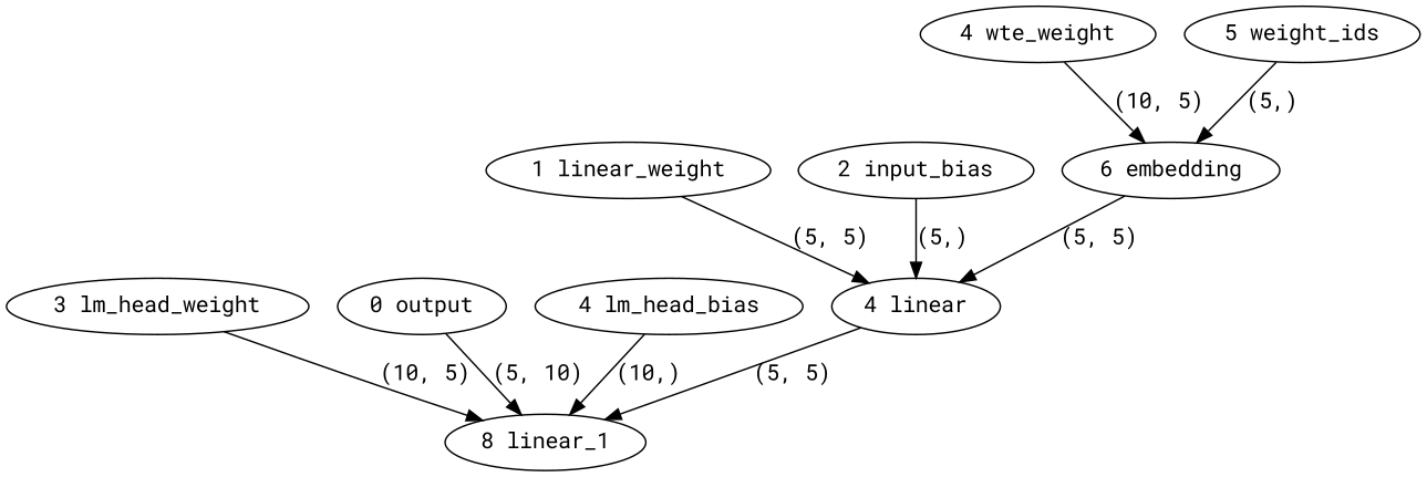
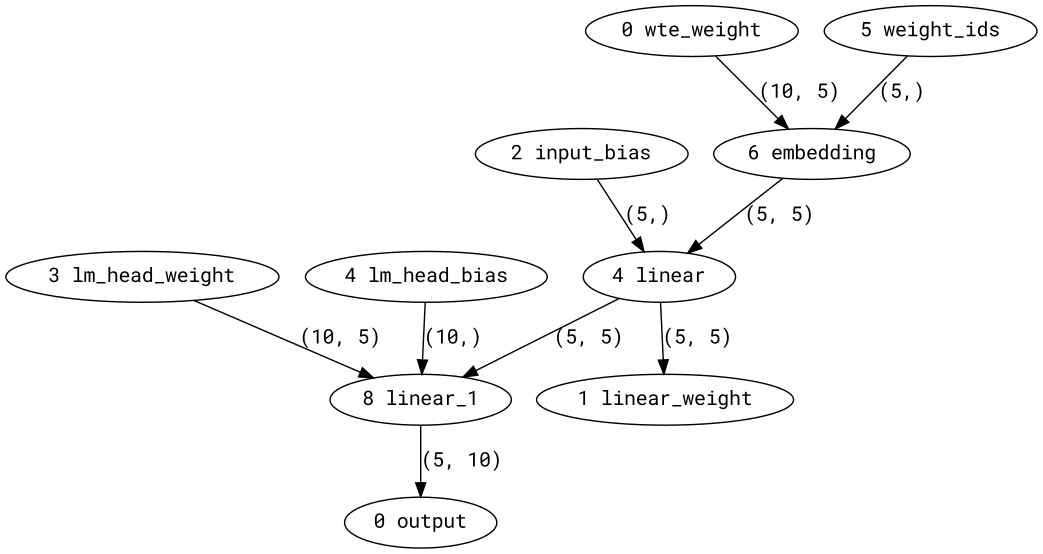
  strict digraph {
    fontname="Roboto Mono"
    node [fontname="Roboto Mono" type=get_attr]
    edge [fontname="Roboto Mono" style=solid]
    "6 embedding" [type=embedding]
-   "0 wte_weight" [label="4 wte_weight"]
+   "0 wte_weight"
    n3 [label="4 linear" type=linear]
    "1 linear_weight"
    "8 linear_1" [type=linear]
    n6 [label="2 input_bias"]
    "3 lm_head_weight"
    n8 [label="0 output" type=output]
    "4 lm_head_bias"
    n10 [label="5 weight_ids" type=input]
    "6 embedding" -> n3 [label="(5, 5)"]
    "0 wte_weight" -> "6 embedding" [label="(10, 5)"]
    n3 -> "8 linear_1" [label="(5, 5)"]
-   "1 linear_weight" -> n3 [label="(5, 5)"]
-   n8 -> "8 linear_1" [label="(5, 10)"]
+   n3 -> "1 linear_weight" [label="(5, 5)"]
+   "8 linear_1" -> n8 [label="(5, 10)"]
    n6 -> n3 [label="(5,)"]
    "3 lm_head_weight" -> "8 linear_1" [label="(10, 5)"]
    "4 lm_head_bias" -> "8 linear_1" [label="(10,)"]
    n10 -> "6 embedding" [label="(5,)"]
  }
